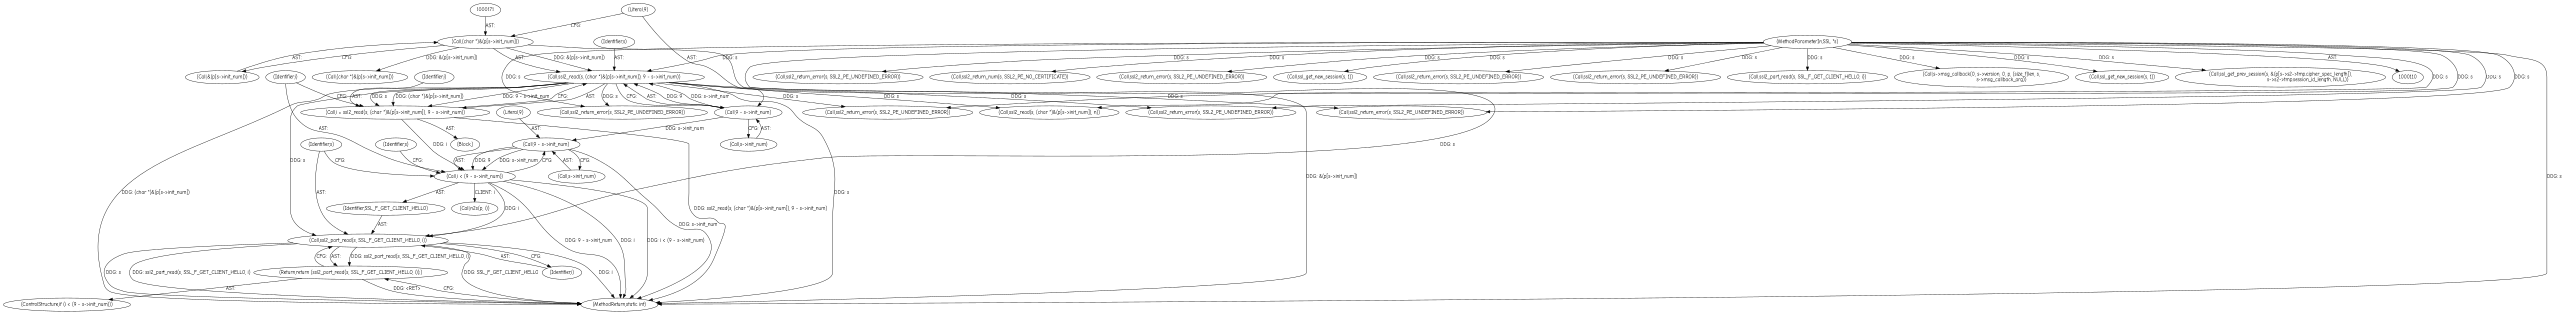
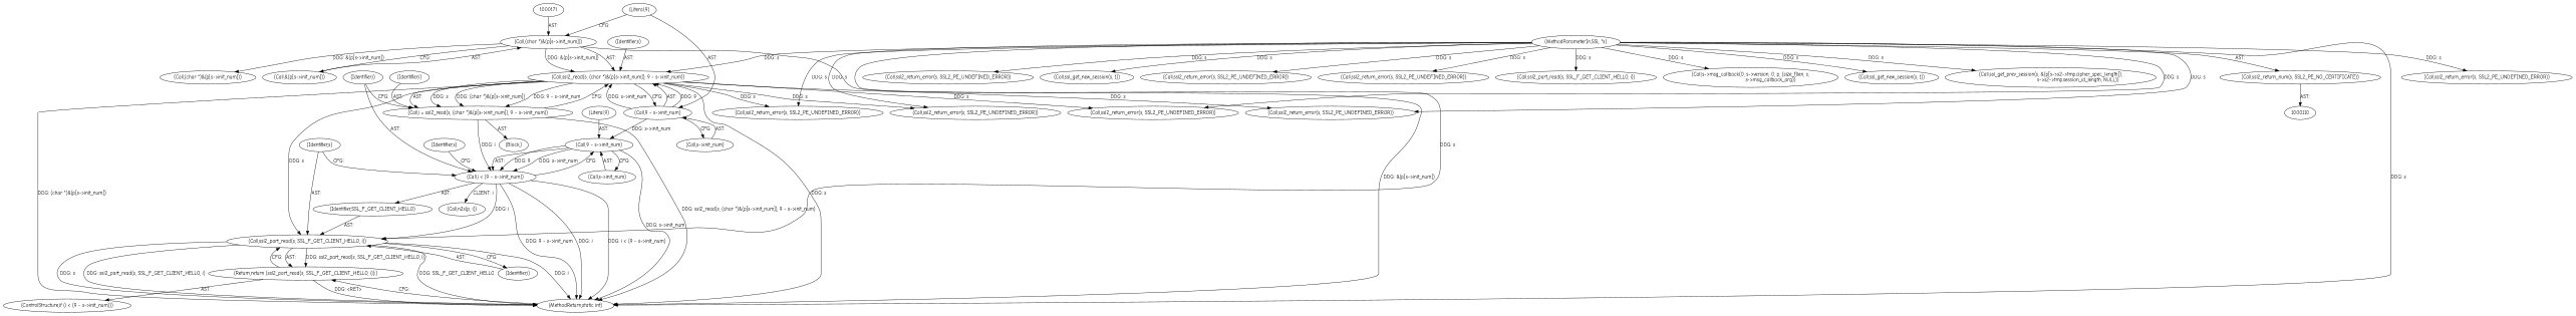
  digraph {
    fontname="Comic Neue"
    node [fontname="Comic Neue"]
    edge [fontname="Comic Neue"]
    n1 [label="(Call,ssl2_part_read(s, SSL_F_GET_CLIENT_HELLO, i))"]
    n2 [label="(Return,return (ssl2_part_read(s, SSL_F_GET_CLIENT_HELLO, i));)"]
    n3 [label="(MethodReturn,static int)"]
    n4 [label="(Identifier,i)"]
    n5 [label="(ControlStructure,if (i < (9 - s->init_num)))"]
    n6 [label="(Call,ssl2_read(s, (char *)&(p[s->init_num]), 9 - s->init_num))"]
    n7 [label="(Call,9 - s->init_num)"]
    n8 [label="(Call,i = ssl2_read(s, (char *)&(p[s->init_num]), 9 - s->init_num))"]
    n9 [label="(Call,ssl2_return_error(s, SSL2_PE_UNDEFINED_ERROR))"]
    n10 [label="(Call,ssl2_return_error(s, SSL2_PE_UNDEFINED_ERROR))"]
-   n11 [label="(Call,ssl2_read(s, (char *)&(p[s->init_num]), n))"]
    n12 [label="(Call,ssl2_return_error(s, SSL2_PE_UNDEFINED_ERROR))"]
    n13 [label="(Call,ssl2_return_error(s, SSL2_PE_UNDEFINED_ERROR))"]
    n14 [label="(Call,9 - s->init_num)"]
    n15 [label="(Call,s->init_num)"]
    n16 [label="(Call,i < (9 - s->init_num))"]
    n17 [label="(Block,)"]
    n18 [label="(MethodParameterIn,SSL *s)"]
    n19 [label="(Call,ssl2_return_error(s, SSL2_PE_UNDEFINED_ERROR))"]
    n20 [label="(Call,ssl2_return_num(s, SSL2_PE_NO_CERTIFICATE))"]
    n21 [label="(Call,ssl2_return_error(s, SSL2_PE_UNDEFINED_ERROR))"]
    n22 [label="(Call,ssl_get_new_session(s, 1))"]
    n23 [label="(Call,ssl2_return_error(s, SSL2_PE_UNDEFINED_ERROR))"]
    n24 [label="(Call,ssl2_return_error(s, SSL2_PE_UNDEFINED_ERROR))"]
    n25 [label="(Call,ssl2_part_read(s, SSL_F_GET_CLIENT_HELLO, i))"]
    n26 [label="(Call,s->msg_callback(0, s->version, 0, p, (size_t)len, s,\n                        s->msg_callback_arg))"]
    n27 [label="(Call,ssl_get_new_session(s, 1))"]
    n28 [label="(Call,ssl_get_prev_session(s, &(p[s->s2->tmp.cipher_spec_length]),\n                                 s->s2->tmp.session_id_length, NULL))"]
    1000110
    n30 [label="(Call,(char *)&(p[s->init_num]))"]
    n31 [label="(Call,(char *)&(p[s->init_num]))"]
    n32 [label="(Call,&(p[s->init_num]))"]
    n33 [label="(Call,s->init_num)"]
    n34 [label="(Call,n2s(p, i))"]
    n35 [label="(Identifier,SSL_F_GET_CLIENT_HELLO)"]
    n36 [label="(Identifier,s)"]
    n37 [label="(Identifier,s)"]
    n38 [label="(Literal,9)"]
    n39 [label="(Identifier,i)"]
    n40 [label="(Literal,9)"]
    n41 [label="(Identifier,i)"]
    n42 [label="(Identifier,s)"]
    1000171
    n1 -> n2 [label="AST: "]
    n1 -> n2 [label="DDG: ssl2_part_read(s, SSL_F_GET_CLIENT_HELLO, i)"]
    n1 -> n3 [label="DDG: SSL_F_GET_CLIENT_HELLO"]
    n1 -> n3 [label="DDG: i"]
    n1 -> n3 [label="DDG: s"]
    n1 -> n3 [label="DDG: ssl2_part_read(s, SSL_F_GET_CLIENT_HELLO, i)"]
    n1 -> n4 [label="CFG: "]
    n2 -> n1 [label="CFG: "]
    n2 -> n3 [label="DDG: <RET>"]
    n2 -> n5 [label="AST: "]
    n3 -> n2 [label="CFG: "]
    n4 -> n1 [label="AST: "]
    n6 -> n1 [label="DDG: s"]
    n6 -> n3 [label="DDG: s"]
    n6 -> n3 [label="DDG: (char *)&(p[s->init_num])"]
    n6 -> n7 [label="CFG: "]
    n6 -> n8 [label="AST: "]
    n6 -> n8 [label="DDG: s"]
    n6 -> n8 [label="DDG: (char *)&(p[s->init_num])"]
    n6 -> n8 [label="DDG: 9 - s->init_num"]
    n6 -> n9 [label="DDG: s"]
    n6 -> n10 [label="DDG: s"]
-   n6 -> n11 [label="DDG: s"]
    n6 -> n12 [label="DDG: s"]
    n6 -> n13 [label="DDG: s"]
    n7 -> n6 [label="AST: "]
    n7 -> n6 [label="DDG: 9"]
    n7 -> n6 [label="DDG: s->init_num"]
    n7 -> n14 [label="DDG: s->init_num"]
    n7 -> n15 [label="CFG: "]
    n8 -> n3 [label="DDG: ssl2_read(s, (char *)&(p[s->init_num]), 9 - s->init_num)"]
    n8 -> n6 [label="CFG: "]
    n8 -> n16 [label="DDG: i"]
    n8 -> n17 [label="AST: "]
    n14 -> n3 [label="DDG: s->init_num"]
    n14 -> n16 [label="AST: "]
    n14 -> n16 [label="DDG: 9"]
    n14 -> n16 [label="DDG: s->init_num"]
    n14 -> n33 [label="CFG: "]
    n15 -> n7 [label="AST: "]
    n16 -> n1 [label="DDG: i"]
    n16 -> n3 [label="DDG: 9 - s->init_num"]
    n16 -> n3 [label="DDG: i"]
    n16 -> n3 [label="DDG: i < (9 - s->init_num)"]
    n16 -> n14 [label="CFG: "]
    n16 -> n34 [label="CLIENT: i"]
    n16 -> n35 [label="AST: "]
    n18 -> n1 [label="DDG: s"]
    n18 -> n3 [label="DDG: s"]
    n18 -> n6 [label="DDG: s"]
    n18 -> n9 [label="DDG: s"]
    n18 -> n10 [label="DDG: s"]
-   n18 -> n11 [label="DDG: s"]
    n18 -> n12 [label="DDG: s"]
    n18 -> n13 [label="DDG: s"]
    n18 -> n19 [label="DDG: s"]
-   n18 -> n20 [label="DDG: s"]
+   n18 -> n20 [label="AST: "]
    n18 -> n21 [label="DDG: s"]
    n18 -> n22 [label="DDG: s"]
    n18 -> n23 [label="DDG: s"]
    n18 -> n24 [label="DDG: s"]
    n18 -> n25 [label="DDG: s"]
    n18 -> n26 [label="DDG: s"]
    n18 -> n27 [label="DDG: s"]
    n18 -> n28 [label="DDG: s"]
-   n18 -> 1000110 [label="AST: "]
+   n20 -> 1000110 [label="AST: "]
    n30 -> n3 [label="DDG: &(p[s->init_num])"]
    n30 -> n6 [label="AST: "]
    n30 -> n6 [label="DDG: &(p[s->init_num])"]
    n30 -> n31 [label="DDG: &(p[s->init_num])"]
    n30 -> n32 [label="CFG: "]
    n32 -> n30 [label="AST: "]
    n33 -> n14 [label="AST: "]
    n35 -> n1 [label="AST: "]
    n36 -> n1 [label="AST: "]
    n36 -> n16 [label="CFG: "]
    n37 -> n16 [label="CFG: "]
    n38 -> n7 [label="AST: "]
    n38 -> n30 [label="CFG: "]
    n39 -> n8 [label="AST: "]
    n40 -> n14 [label="AST: "]
    n41 -> n8 [label="CFG: "]
    n41 -> n16 [label="AST: "]
    n42 -> n6 [label="AST: "]
    1000171 -> n30 [label="AST: "]
  }
